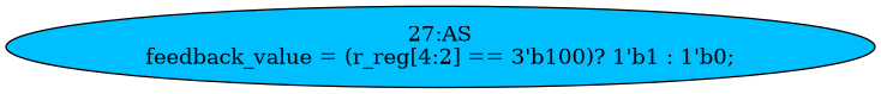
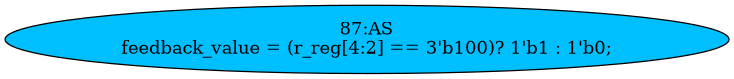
  strict digraph {
    rankdir=LR
-   n1 [ast="<pyverilog.vparser.ast.Assign object at 0x7f160ccea2d0>" def_var="['feedback_value']" fillcolor=deepskyblue label="27:AS\nfeedback_value = (r_reg[4:2] == 3'b100)? 1'b1 : 1'b0;" statements="[]" style=filled typ=Assign use_var="['r_reg']"]
+   n1 [ast="<pyverilog.vparser.ast.Assign object at 0x7f160ccea2d0>" def_var="['feedback_value']" fillcolor=deepskyblue label="87:AS\nfeedback_value = (r_reg[4:2] == 3'b100)? 1'b1 : 1'b0;" statements="[]" style=filled typ=Assign use_var="['r_reg']"]
  }
